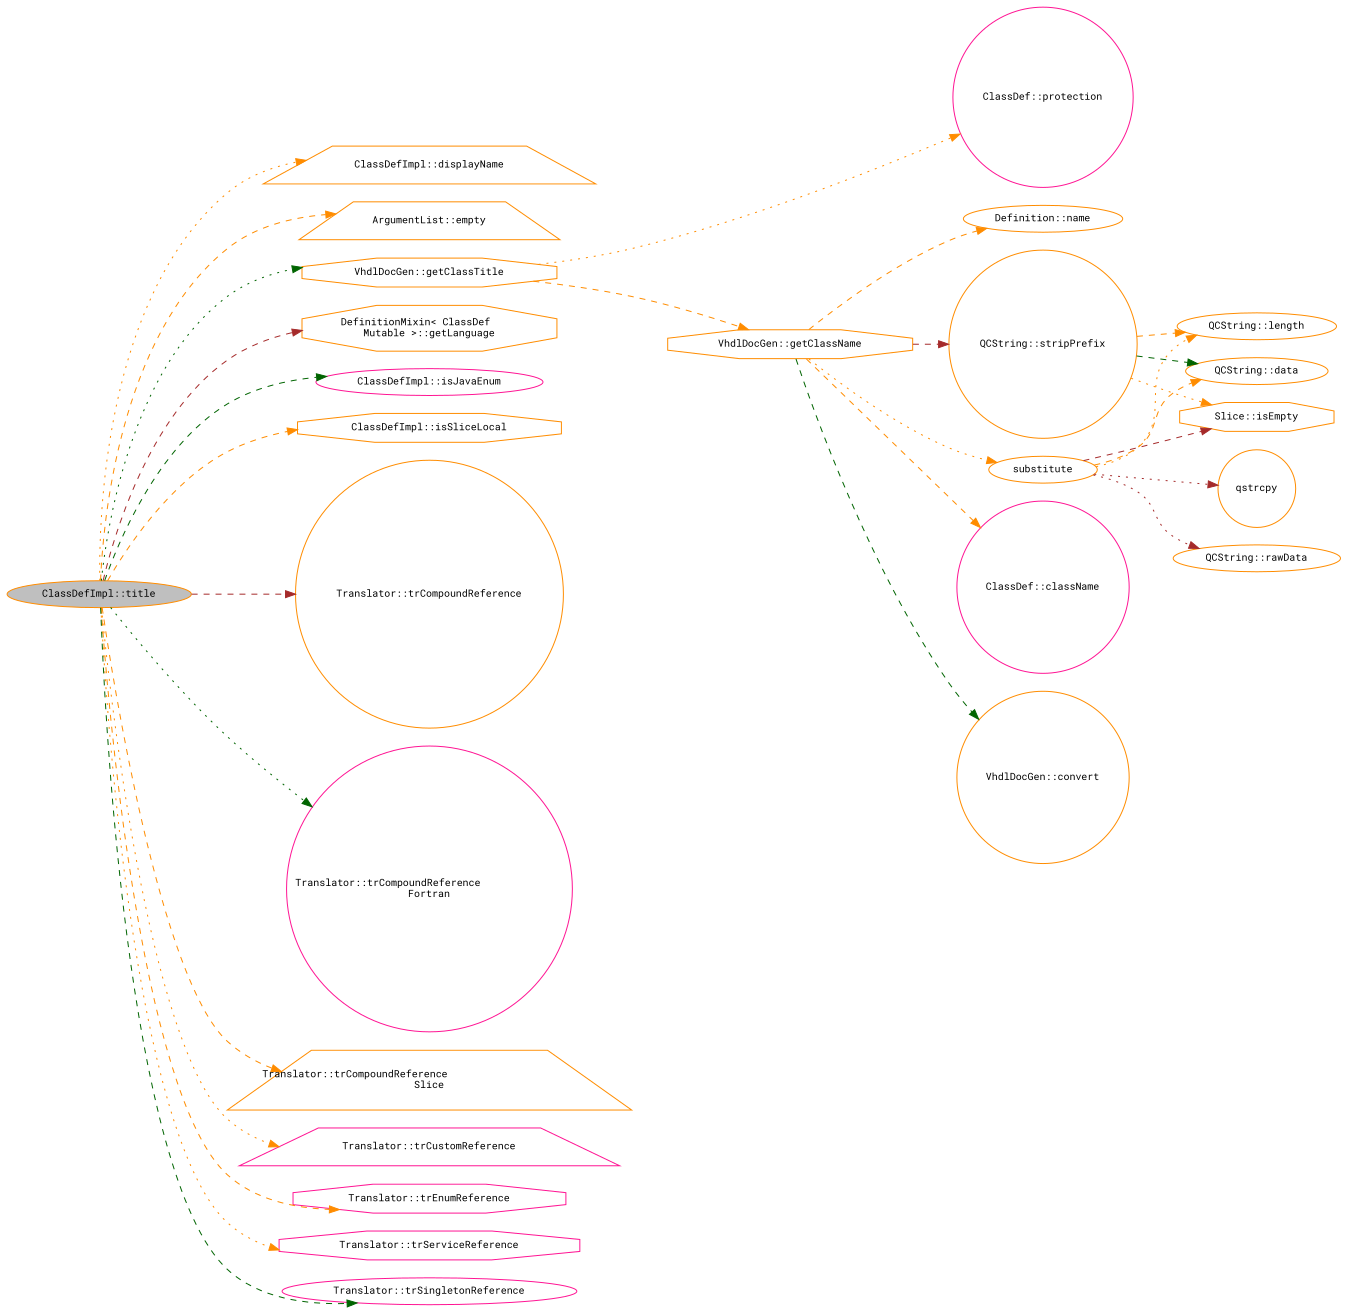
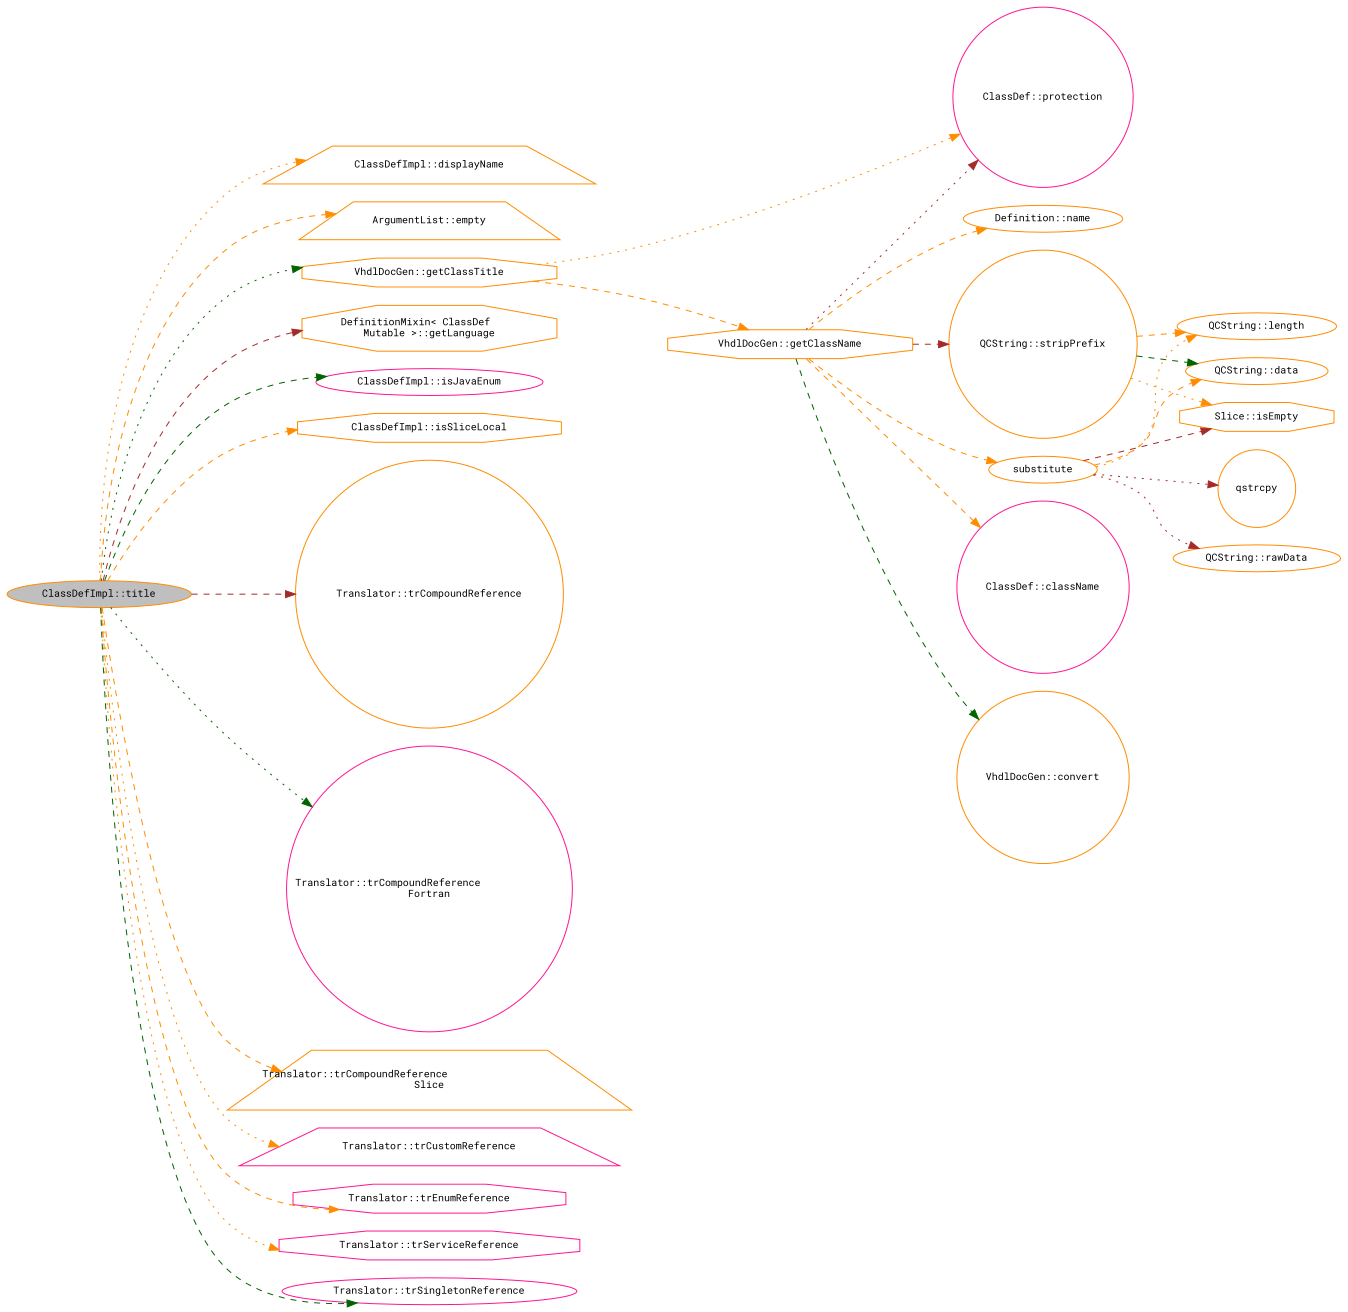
  digraph {
    fontname="Roboto Mono"
    rankdir=LR
    node [color=darkorange fillcolor=white fontname="Roboto Mono" fontsize=10 shape=ellipse style=filled]
    edge [color=darkorange fontname="Roboto Mono" fontsize=10 labelfontname=Helvetica labelfontsize=10 style=dashed]
    n1 [fillcolor=grey75 fontcolor=black height=0.2 label="ClassDefImpl::title" width=0.4]
    n2 [height=0.2 label="ClassDefImpl::displayName" shape=trapezium width=0.4]
    n3 [height=0.2 label="ArgumentList::empty" shape=trapezium width=0.4]
    n4 [height=0.2 label="VhdlDocGen::getClassTitle" shape=octagon width=0.4]
    n5 [height=0.2 label="DefinitionMixin\< ClassDef\lMutable \>::getLanguage" shape=octagon width=0.4]
    n6 [color=deeppink height=0.2 label="ClassDefImpl::isJavaEnum" width=0.4]
    n7 [height=0.2 label="ClassDefImpl::isSliceLocal" shape=octagon width=0.4]
    n8 [height=0.2 label="Translator::trCompoundReference" shape=circle width=0.4]
    n9 [color=deeppink height=0.2 label="Translator::trCompoundReference\lFortran" shape=circle width=0.4]
    n10 [height=0.2 label="Translator::trCompoundReference\lSlice" shape=trapezium width=0.4]
    n11 [color=deeppink height=0.2 label="Translator::trCustomReference" shape=trapezium width=0.4]
    n12 [color=deeppink height=0.2 label="Translator::trEnumReference" shape=octagon width=0.4]
    n13 [color=deeppink height=0.2 label="Translator::trServiceReference" shape=octagon width=0.4]
    n14 [color=deeppink height=0.2 label="Translator::trSingletonReference" width=0.4]
    n15 [height=0.2 label="VhdlDocGen::getClassName" shape=octagon width=0.4]
    n16 [color=deeppink height=0.2 label="ClassDef::protection" shape=circle width=0.4]
    n17 [color=deeppink height=0.2 label="ClassDef::className" shape=circle width=0.4]
    n18 [height=0.2 label="VhdlDocGen::convert" shape=circle width=0.4]
    n19 [height=0.2 label="Definition::name" width=0.4]
    n20 [height=0.2 label="QCString::stripPrefix" shape=circle width=0.4]
    n21 [height=0.2 label=substitute width=0.4]
    n22 [height=0.2 label="QCString::data" width=0.4]
    n23 [height=0.2 label="Slice::isEmpty" shape=octagon width=0.4]
    n24 [height=0.2 label="QCString::length" width=0.4]
    n25 [height=0.2 label=qstrcpy shape=circle width=0.4]
    n26 [height=0.2 label="QCString::rawData" width=0.4]
    n1 -> n2 [style=dotted]
    n1 -> n3
    n1 -> n4 [color=darkgreen style=dotted]
    n1 -> n5 [color=brown]
    n1 -> n6 [color=darkgreen]
    n1 -> n7
    n1 -> n8 [color=brown]
    n1 -> n9 [color=darkgreen style=dotted]
    n1 -> n10
    n1 -> n11 [style=dotted]
    n1 -> n12
    n1 -> n13 [style=dotted]
    n1 -> n14 [color=darkgreen]
    n4 -> n15
    n4 -> n16 [style=dotted]
+   n15 -> n16 [color=brown style=dotted]
    n15 -> n17
    n15 -> n18 [color=darkgreen]
    n15 -> n19
    n15 -> n20 [color=brown]
-   n15 -> n21 [style=dotted]
+   n15 -> n21
    n20 -> n22 [color=darkgreen]
    n20 -> n23 [style=dotted]
    n20 -> n24
    n21 -> n22
    n21 -> n23 [color=brown]
    n21 -> n24 [style=dotted]
    n21 -> n25 [color=brown style=dotted]
    n21 -> n26 [color=brown style=dotted]
  }
